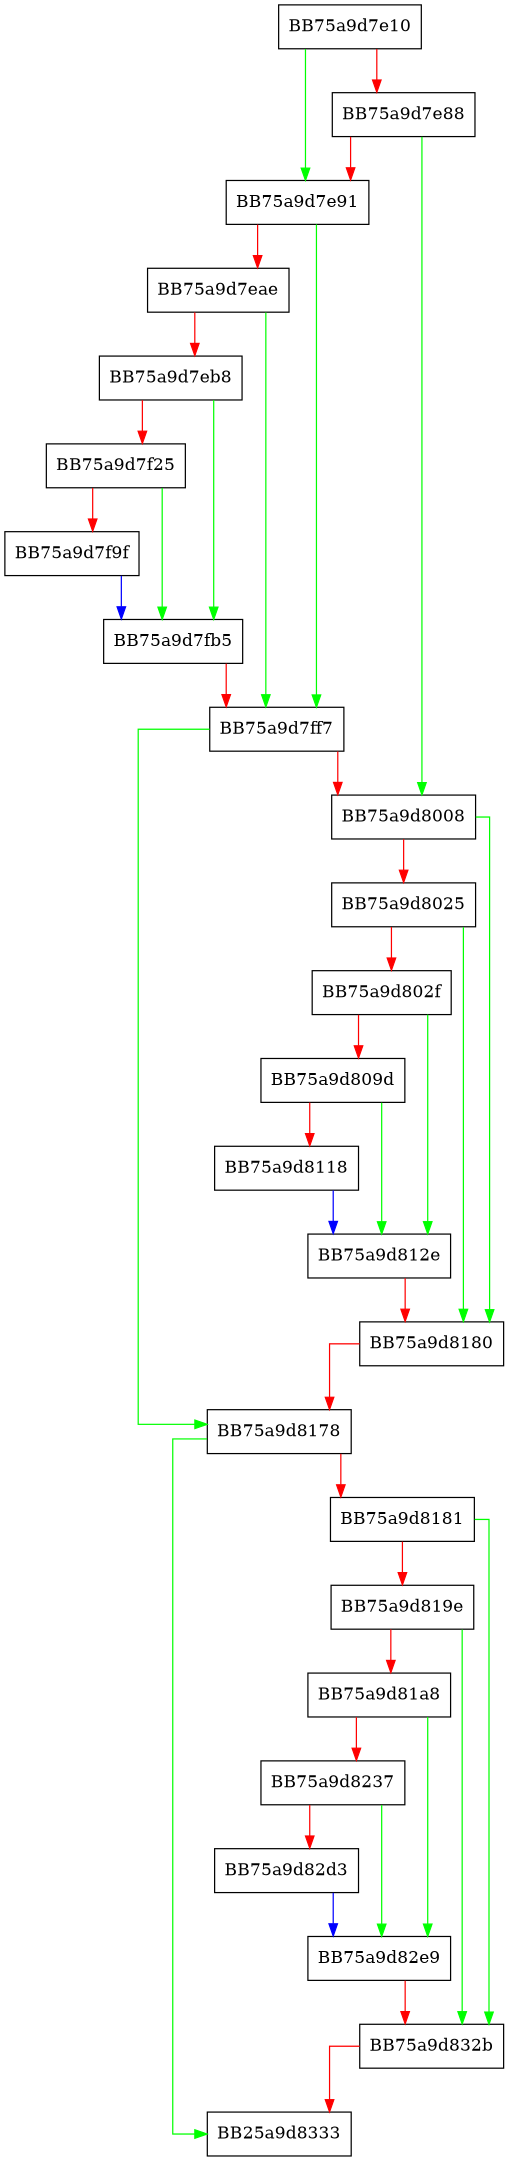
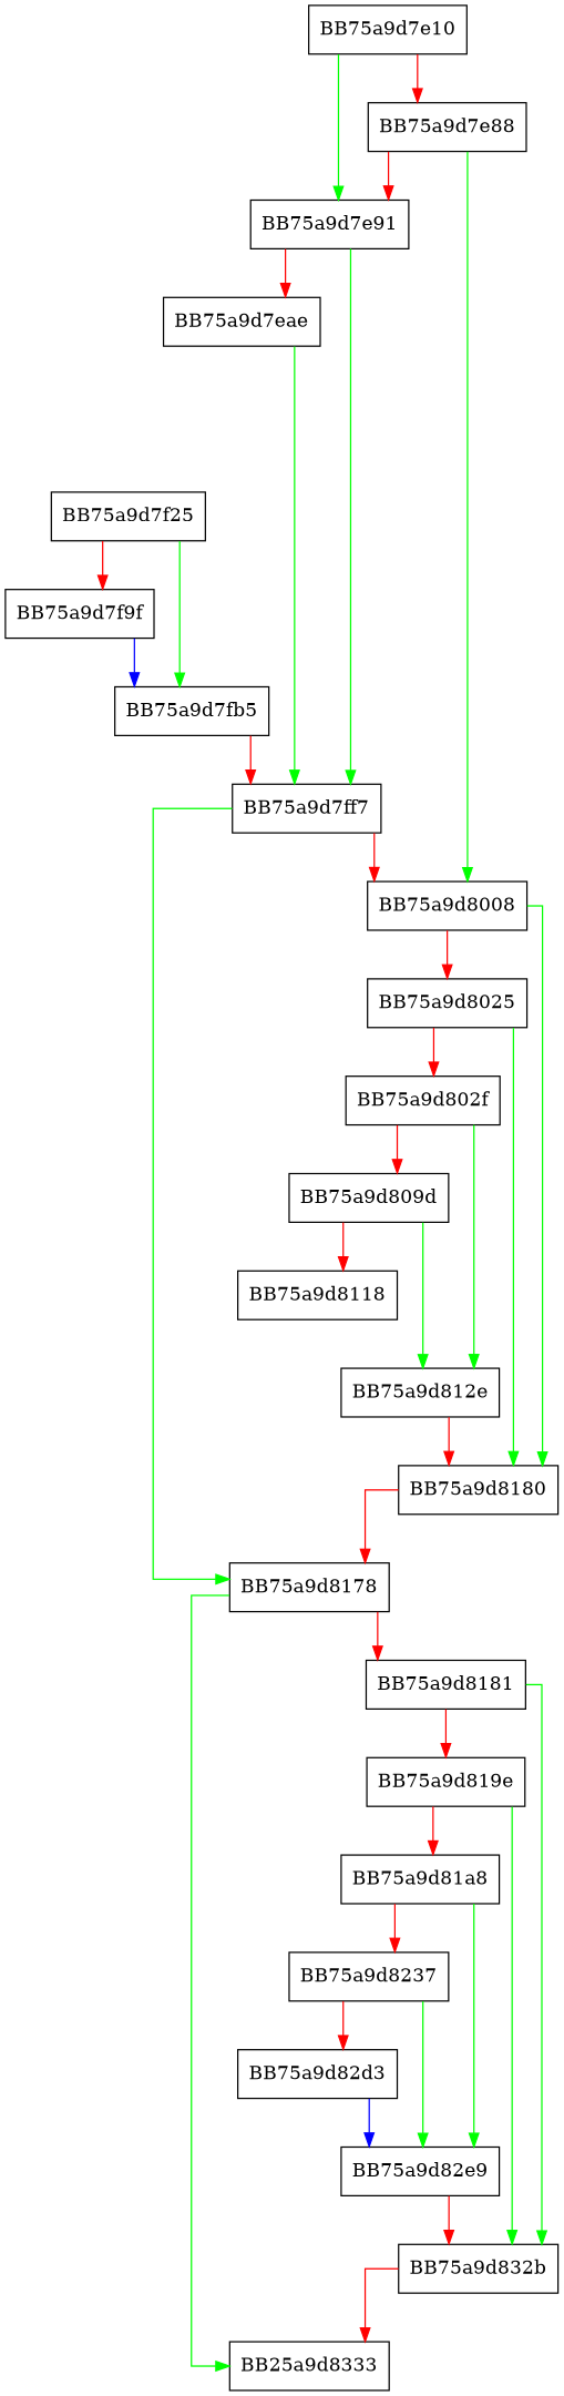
  digraph {
    splines=ortho
    node [shape=box]
    edge [color=red]
    BB75a9d7e10
    BB75a9d7e91
    BB75a9d7e88
    BB75a9d7ff7
    BB75a9d7eae
    BB75a9d8008
    BB75a9d8178
-   BB75a9d7eb8
    n9 [label=BB75a9d8180]
    BB75a9d8025
    BB75a9d802f
    n12 [label=BB25a9d8333]
    BB75a9d8181
    BB75a9d7fb5
    BB75a9d7f25
    BB75a9d7f9f
    BB75a9d832b
    BB75a9d819e
    BB75a9d812e
    BB75a9d809d
    BB75a9d8118
    BB75a9d81a8
    BB75a9d82e9
    BB75a9d8237
    BB75a9d82d3
    BB75a9d7e10 -> BB75a9d7e91 [color=green]
    BB75a9d7e10 -> BB75a9d7e88
    BB75a9d7e91 -> BB75a9d7ff7 [color=green]
    BB75a9d7e91 -> BB75a9d7eae
    BB75a9d7e88 -> BB75a9d7e91
    BB75a9d7e88 -> BB75a9d8008 [color=green]
    BB75a9d7ff7 -> BB75a9d8008
    BB75a9d7ff7 -> BB75a9d8178 [color=green]
    BB75a9d7eae -> BB75a9d7ff7 [color=green]
-   BB75a9d7eae -> BB75a9d7eb8
    BB75a9d8008 -> n9 [color=green]
    BB75a9d8008 -> BB75a9d8025
    BB75a9d8178 -> n12 [color=green]
    BB75a9d8178 -> BB75a9d8181
-   BB75a9d7eb8 -> BB75a9d7fb5 [color=green]
-   BB75a9d7eb8 -> BB75a9d7f25
    n9 -> BB75a9d8178
    BB75a9d8025 -> n9 [color=green]
    BB75a9d8025 -> BB75a9d802f
    BB75a9d802f -> BB75a9d812e [color=green]
    BB75a9d802f -> BB75a9d809d
    BB75a9d8181 -> BB75a9d832b [color=green]
    BB75a9d8181 -> BB75a9d819e
    BB75a9d7fb5 -> BB75a9d7ff7
    BB75a9d7f25 -> BB75a9d7fb5 [color=green]
    BB75a9d7f25 -> BB75a9d7f9f
    BB75a9d7f9f -> BB75a9d7fb5 [color=blue]
    BB75a9d832b -> n12
    BB75a9d819e -> BB75a9d832b [color=green]
    BB75a9d819e -> BB75a9d81a8
    BB75a9d812e -> n9
    BB75a9d809d -> BB75a9d812e [color=green]
    BB75a9d809d -> BB75a9d8118
-   BB75a9d8118 -> BB75a9d812e [color=blue]
    BB75a9d81a8 -> BB75a9d82e9 [color=green]
    BB75a9d81a8 -> BB75a9d8237
    BB75a9d82e9 -> BB75a9d832b
    BB75a9d8237 -> BB75a9d82e9 [color=green]
    BB75a9d8237 -> BB75a9d82d3
    BB75a9d82d3 -> BB75a9d82e9 [color=blue]
  }
